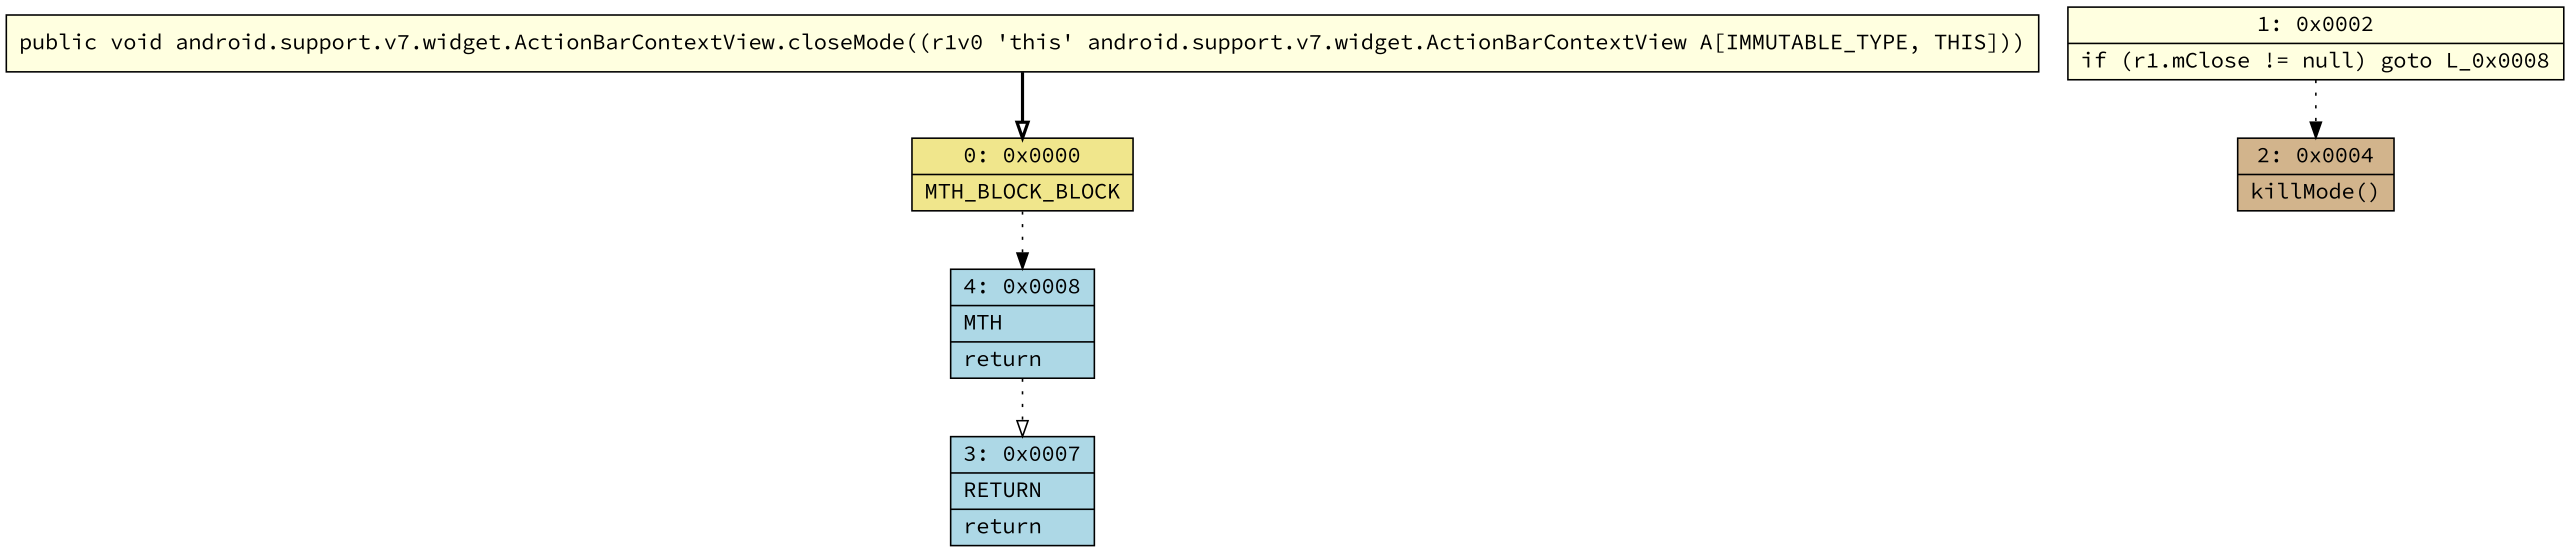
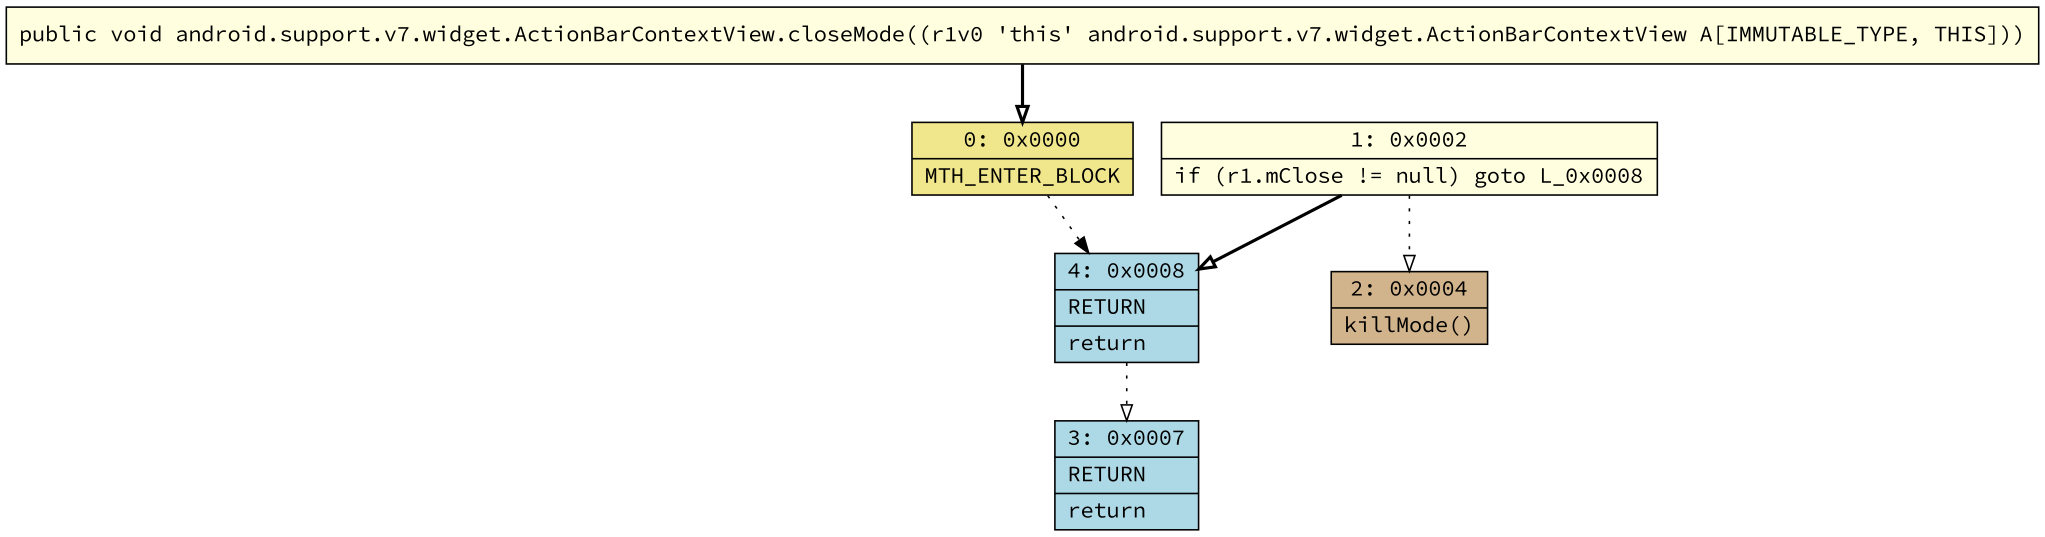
  digraph {
    fontname="Source Code Pro"
    node [fillcolor=lightblue fontname="Source Code Pro" shape=record style=filled]
    edge [arrowhead=onormal fontname="Source Code Pro" style=dotted]
-   n1 [fillcolor=khaki label="{0\:\ 0x0000|MTH_BLOCK_BLOCK\l}"]
-   n2 [label="{4\:\ 0x0008|MTH\l|return\l}"]
+   n1 [fillcolor=khaki label="{0\:\ 0x0000|MTH_ENTER_BLOCK\l}"]
+   n2 [label="{4\:\ 0x0008|RETURN\l|return\l}"]
    n3 [fillcolor=lightyellow label="{1\:\ 0x0002|if (r1.mClose != null) goto L_0x0008\l}"]
    n4 [fillcolor=tan label="{2\:\ 0x0004|killMode()\l}"]
    n5 [label="{3\:\ 0x0007|RETURN\l|return\l}"]
    n6 [fillcolor=lightyellow label="{public void android.support.v7.widget.ActionBarContextView.closeMode((r1v0 'this' android.support.v7.widget.ActionBarContextView A[IMMUTABLE_TYPE, THIS])) }"]
    n1 -> n2 [arrowhead=normal]
    n2 -> n5
-   n3 -> n4 [arrowhead=normal]
+   n3 -> n2 [style=bold]
+   n3 -> n4
    n6 -> n1 [style=bold]
  }
